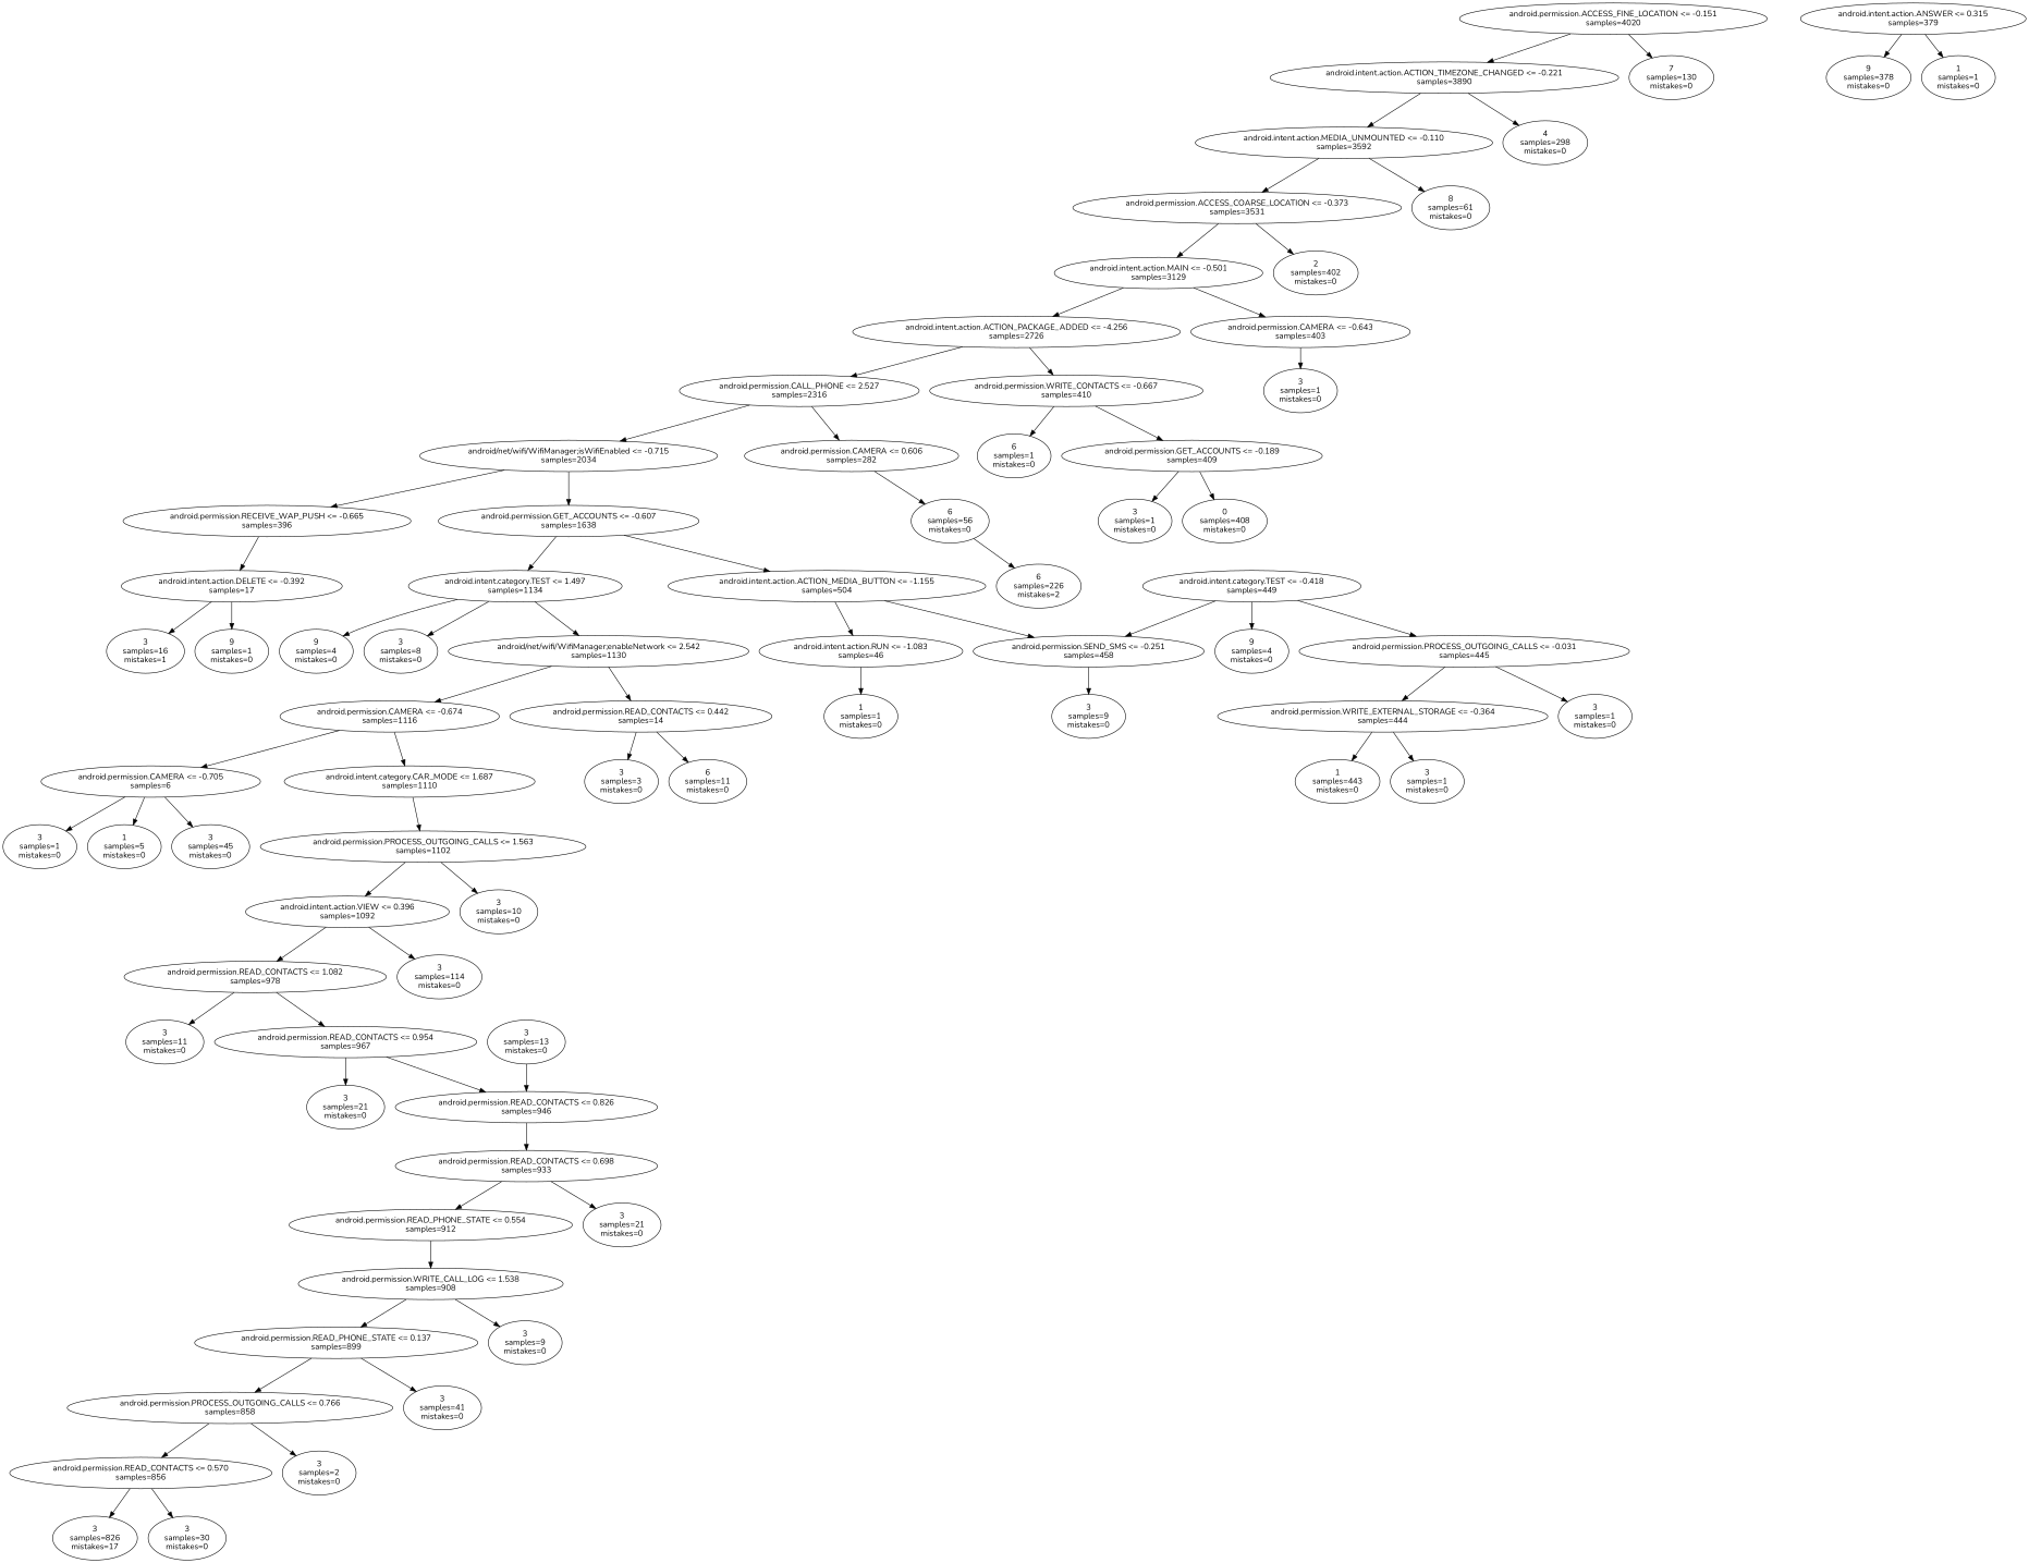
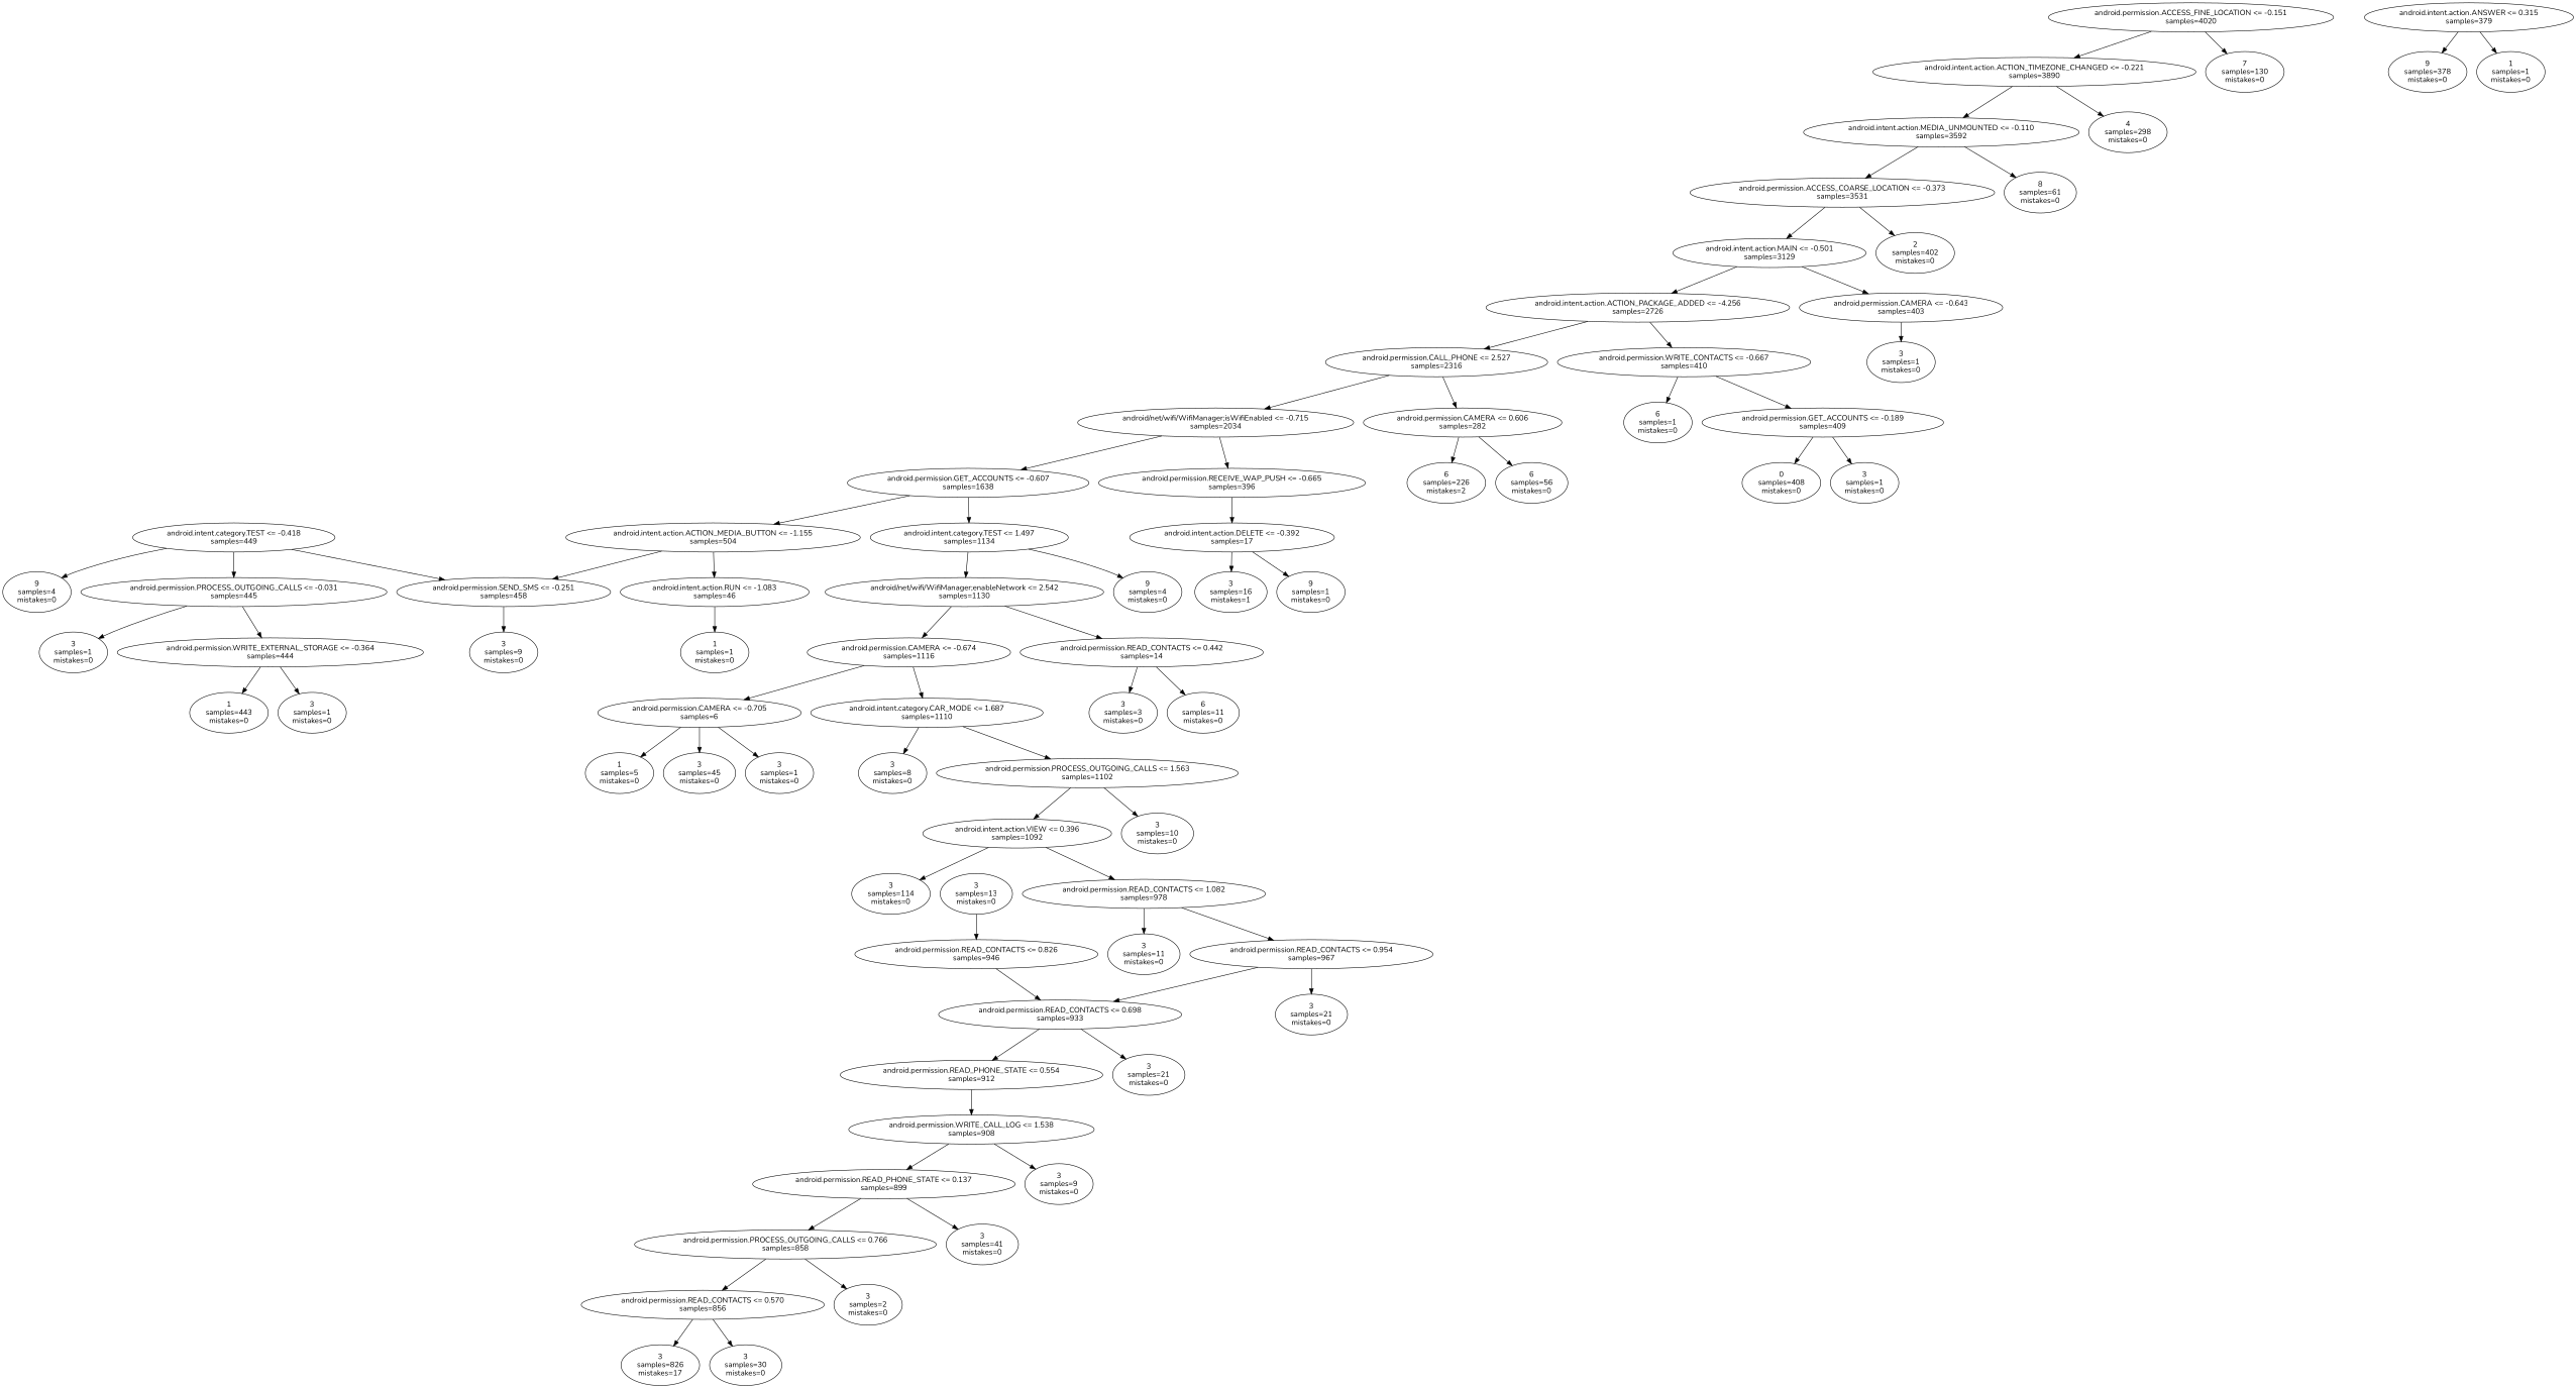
  digraph {
    fontname=Nunito
    node [fontname=Nunito]
    edge [fontname=Nunito]
    n1 [label="android.permission.ACCESS_FINE_LOCATION <= -0.151\nsamples=\4020"]
    n2 [label="android.intent.action.ACTION_TIMEZONE_CHANGED <= -0.221\nsamples=\3890"]
    n3 [label="7\nsamples=\130\nmistakes=\0"]
    n4 [label="android.intent.action.MEDIA_UNMOUNTED <= -0.110\nsamples=\3592"]
    n5 [label="4\nsamples=\298\nmistakes=\0"]
    n6 [label="android.permission.ACCESS_COARSE_LOCATION <= -0.373\nsamples=\3531"]
    n7 [label="8\nsamples=\61\nmistakes=\0"]
    n8 [label="android.intent.action.MAIN <= -0.501\nsamples=\3129"]
    n9 [label="2\nsamples=\402\nmistakes=\0"]
    n10 [label="android.intent.action.ACTION_PACKAGE_ADDED <= -4.256\nsamples=\2726"]
    n11 [label="android.permission.CAMERA <= -0.643\nsamples=\403"]
    n12 [label="android.permission.WRITE_CONTACTS <= -0.667\nsamples=\410"]
    n13 [label="android.permission.CALL_PHONE <= 2.527\nsamples=\2316"]
    n14 [label="3\nsamples=\1\nmistakes=\0"]
    n15 [label="6\nsamples=\1\nmistakes=\0"]
    n16 [label="android.permission.GET_ACCOUNTS <= -0.189\nsamples=\409"]
    n17 [label="android/net/wifi/WifiManager;isWifiEnabled <= -0.715\nsamples=\2034"]
    n18 [label="android.permission.CAMERA <= 0.606\nsamples=\282"]
    n19 [label="0\nsamples=\408\nmistakes=\0"]
    n20 [label="3\nsamples=\1\nmistakes=\0"]
    n21 [label="android.permission.GET_ACCOUNTS <= -0.607\nsamples=\1638"]
    n22 [label="android.permission.RECEIVE_WAP_PUSH <= -0.665\nsamples=\396"]
    n23 [label="6\nsamples=\226\nmistakes=\2"]
    n24 [label="6\nsamples=\56\nmistakes=\0"]
    n25 [label="android.intent.action.ACTION_MEDIA_BUTTON <= -1.155\nsamples=\504"]
    n26 [label="android.intent.category.TEST <= 1.497\nsamples=\1134"]
    n27 [label="android.intent.action.DELETE <= -0.392\nsamples=\17"]
    n28 [label="android.permission.SEND_SMS <= -0.251\nsamples=\458"]
    n29 [label="android.intent.action.RUN <= -1.083\nsamples=\46"]
    n30 [label="android/net/wifi/WifiManager;enableNetwork <= 2.542\nsamples=\1130"]
    n31 [label="9\nsamples=\4\nmistakes=\0"]
    n32 [label="3\nsamples=\16\nmistakes=\1"]
    n33 [label="9\nsamples=\1\nmistakes=\0"]
    n34 [label="android.intent.action.ANSWER <= 0.315\nsamples=\379"]
    n35 [label="9\nsamples=\378\nmistakes=\0"]
    n36 [label="1\nsamples=\1\nmistakes=\0"]
    n37 [label="3\nsamples=\9\nmistakes=\0"]
    n38 [label="1\nsamples=\1\nmistakes=\0"]
    n39 [label="android.permission.CAMERA <= -0.674\nsamples=\1116"]
    n40 [label="android.permission.READ_CONTACTS <= 0.442\nsamples=\14"]
    n41 [label="android.intent.category.TEST <= -0.418\nsamples=\449"]
    n42 [label="android.permission.PROCESS_OUTGOING_CALLS <= -0.031\nsamples=\445"]
    n43 [label="9\nsamples=\4\nmistakes=\0"]
    n44 [label="3\nsamples=\45\nmistakes=\0"]
    n45 [label="android.permission.CAMERA <= -0.705\nsamples=\6"]
    n46 [label="android.intent.category.CAR_MODE <= 1.687\nsamples=\1110"]
    n47 [label="3\nsamples=\3\nmistakes=\0"]
    n48 [label="6\nsamples=\11\nmistakes=\0"]
    n49 [label="android.permission.WRITE_EXTERNAL_STORAGE <= -0.364\nsamples=\444"]
    n50 [label="3\nsamples=\1\nmistakes=\0"]
    n51 [label="3\nsamples=\1\nmistakes=\0"]
    n52 [label="1\nsamples=\5\nmistakes=\0"]
    n53 [label="android.permission.PROCESS_OUTGOING_CALLS <= 1.563\nsamples=\1102"]
    n54 [label="3\nsamples=\8\nmistakes=\0"]
    n55 [label="1\nsamples=\443\nmistakes=\0"]
    n56 [label="3\nsamples=\1\nmistakes=\0"]
    n57 [label="android.intent.action.VIEW <= 0.396\nsamples=\1092"]
    n58 [label="3\nsamples=\10\nmistakes=\0"]
    n59 [label="android.permission.READ_CONTACTS <= 1.082\nsamples=\978"]
    n60 [label="3\nsamples=\114\nmistakes=\0"]
    n61 [label="android.permission.READ_CONTACTS <= 0.954\nsamples=\967"]
    n62 [label="3\nsamples=\11\nmistakes=\0"]
    n63 [label="android.permission.READ_CONTACTS <= 0.826\nsamples=\946"]
    n64 [label="3\nsamples=\21\nmistakes=\0"]
    n65 [label="android.permission.READ_CONTACTS <= 0.698\nsamples=\933"]
    n66 [label="android.permission.READ_PHONE_STATE <= 0.554\nsamples=\912"]
    n67 [label="3\nsamples=\21\nmistakes=\0"]
    n68 [label="3\nsamples=\13\nmistakes=\0"]
    n69 [label="android.permission.WRITE_CALL_LOG <= 1.538\nsamples=\908"]
    n70 [label="android.permission.READ_PHONE_STATE <= 0.137\nsamples=\899"]
    n71 [label="3\nsamples=\9\nmistakes=\0"]
    n72 [label="android.permission.PROCESS_OUTGOING_CALLS <= 0.766\nsamples=\858"]
    n73 [label="3\nsamples=\41\nmistakes=\0"]
    n74 [label="android.permission.READ_CONTACTS <= 0.570\nsamples=\856"]
    n75 [label="3\nsamples=\2\nmistakes=\0"]
    n76 [label="3\nsamples=\826\nmistakes=\17"]
    n77 [label="3\nsamples=\30\nmistakes=\0"]
    n1 -> n2
    n1 -> n3
    n2 -> n4
    n2 -> n5
    n4 -> n6
    n4 -> n7
    n6 -> n8
    n6 -> n9
    n8 -> n10
    n8 -> n11
    n10 -> n12
    n10 -> n13
    n11 -> n14
    n12 -> n15
    n12 -> n16
    n13 -> n17
    n13 -> n18
    n16 -> n19
    n16 -> n20
    n17 -> n21
    n17 -> n22
-   n24 -> n23
+   n18 -> n23
    n18 -> n24
    n21 -> n25
    n21 -> n26
    n22 -> n27
    n25 -> n28
    n25 -> n29
    n26 -> n30
    n26 -> n31
    n27 -> n32
    n27 -> n33
    n28 -> n37
    n29 -> n38
    n30 -> n39
    n30 -> n40
    n34 -> n35
    n34 -> n36
    n39 -> n45
    n39 -> n46
    n40 -> n47
    n40 -> n48
    n41 -> n28
    n41 -> n42
    n41 -> n43
    n42 -> n49
    n42 -> n50
    n45 -> n44
    n45 -> n51
    n45 -> n52
    n46 -> n53
-   n26 -> n54
+   n46 -> n54
    n49 -> n55
    n49 -> n56
    n53 -> n57
    n53 -> n58
    n57 -> n59
    n57 -> n60
    n59 -> n61
    n59 -> n62
-   n61 -> n63
+   n61 -> n65
    n61 -> n64
    n63 -> n65
    n65 -> n66
    n65 -> n67
    n66 -> n69
    n68 -> n63
    n69 -> n70
    n69 -> n71
    n70 -> n72
    n70 -> n73
    n72 -> n74
    n72 -> n75
    n74 -> n76
    n74 -> n77
  }
